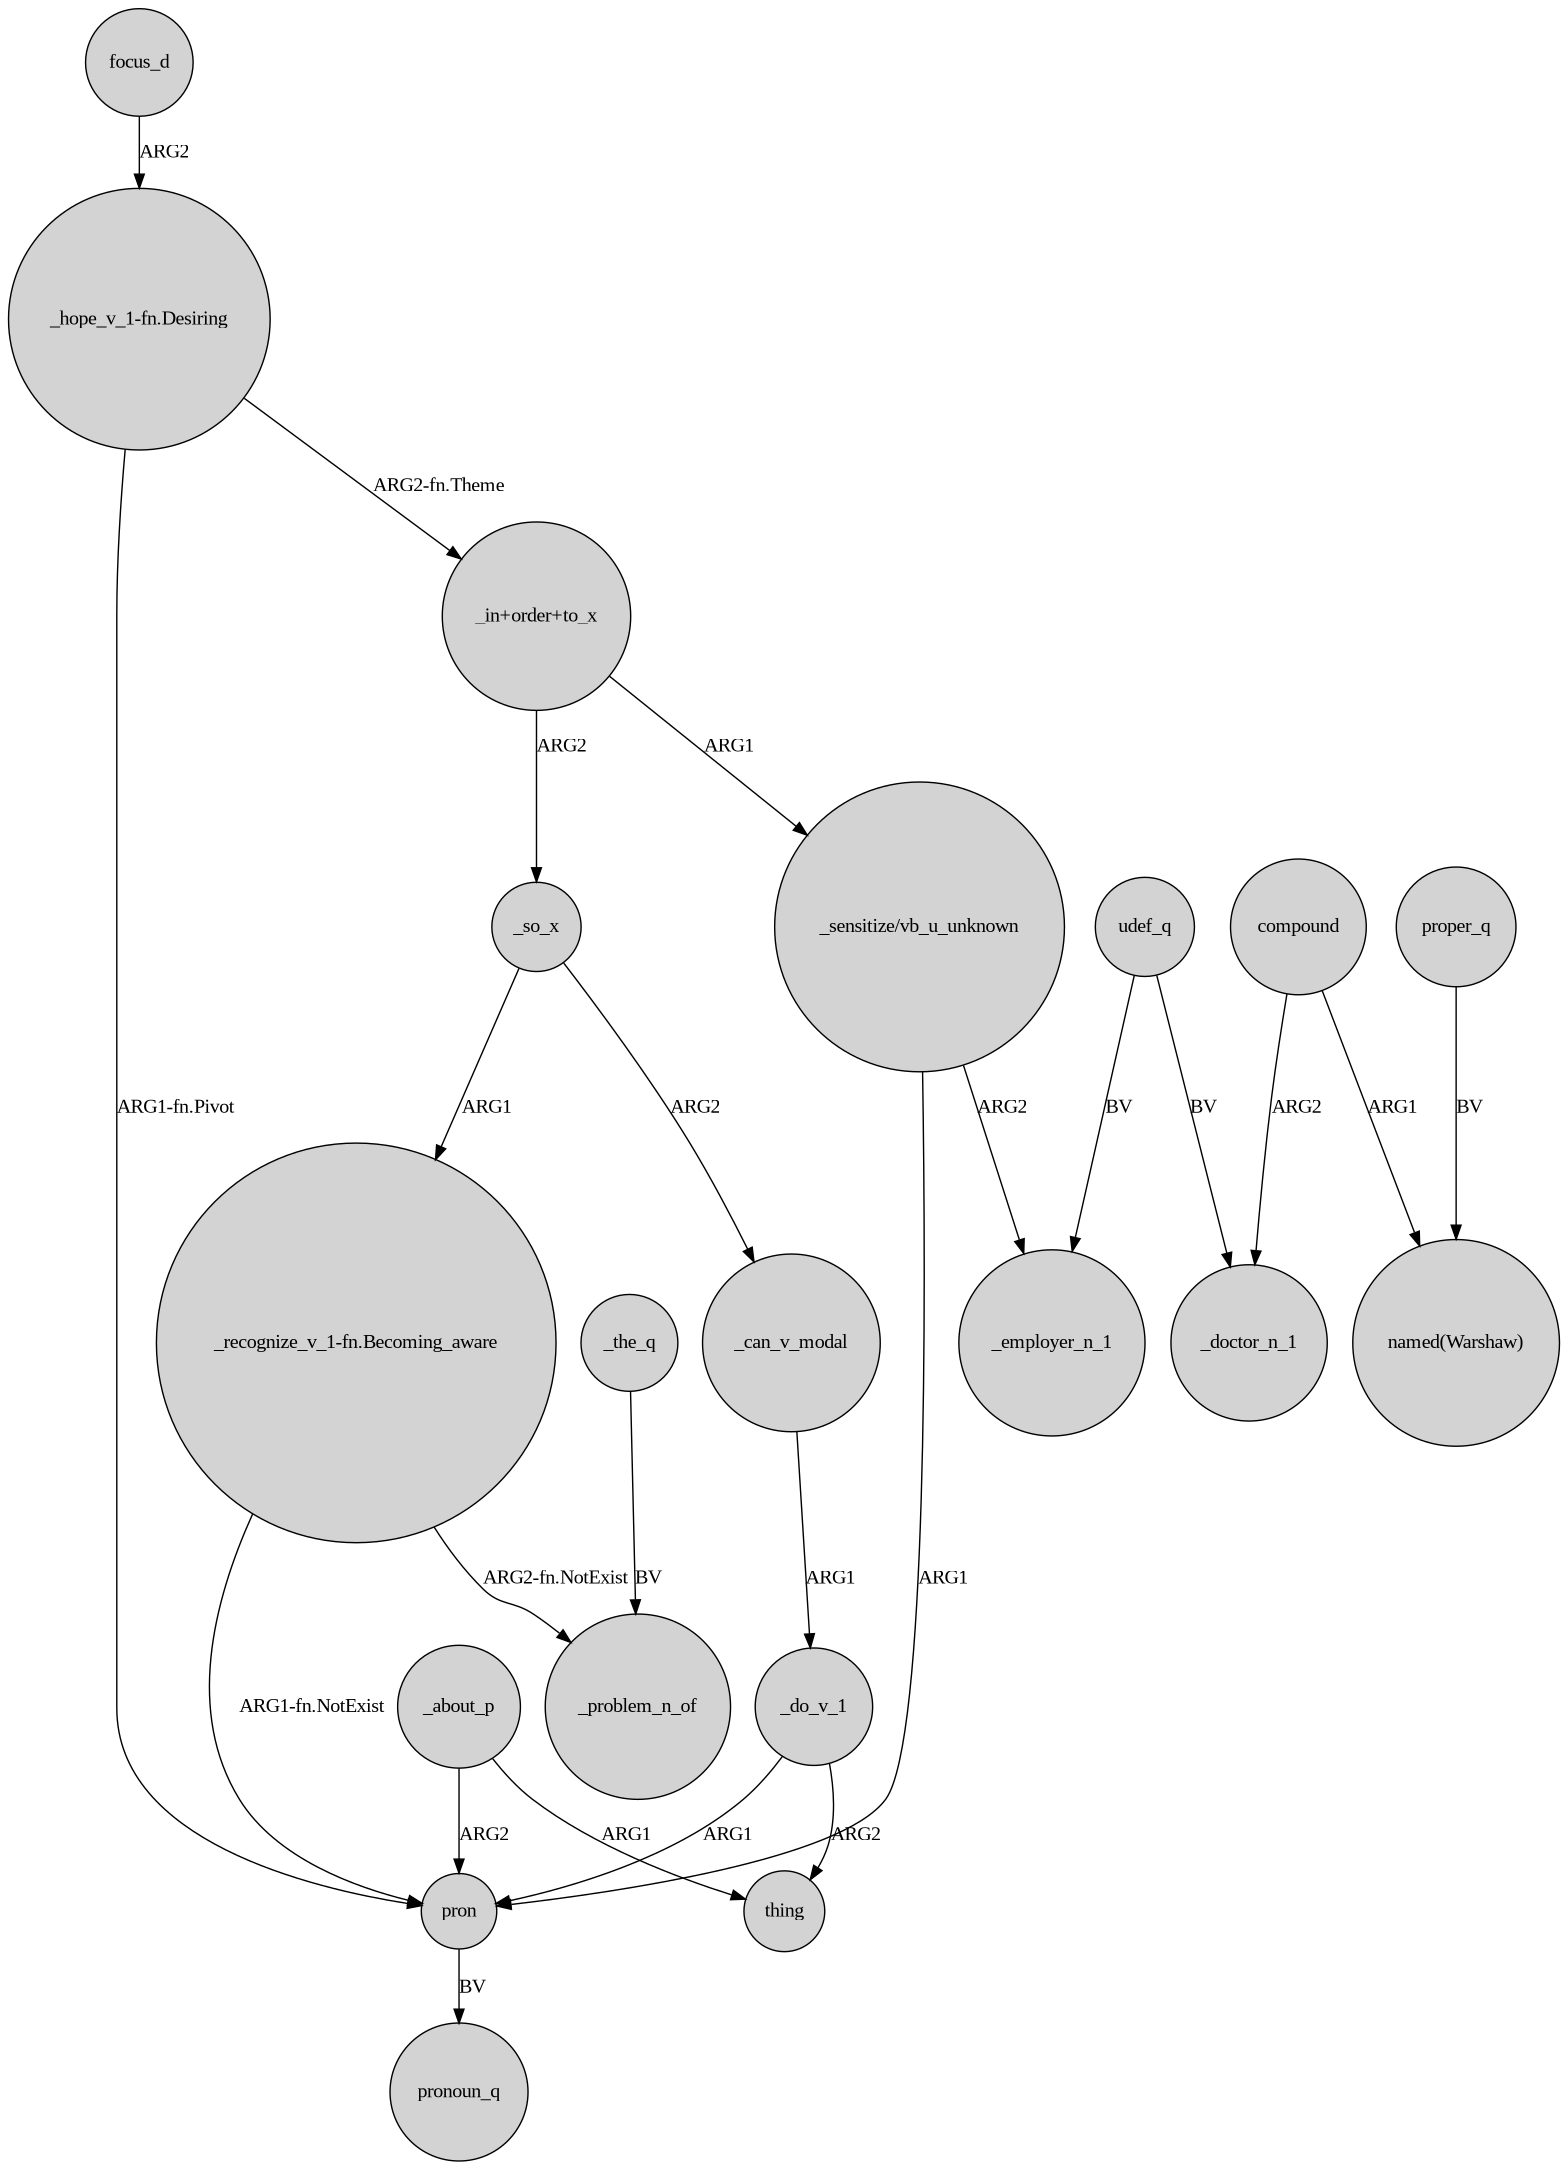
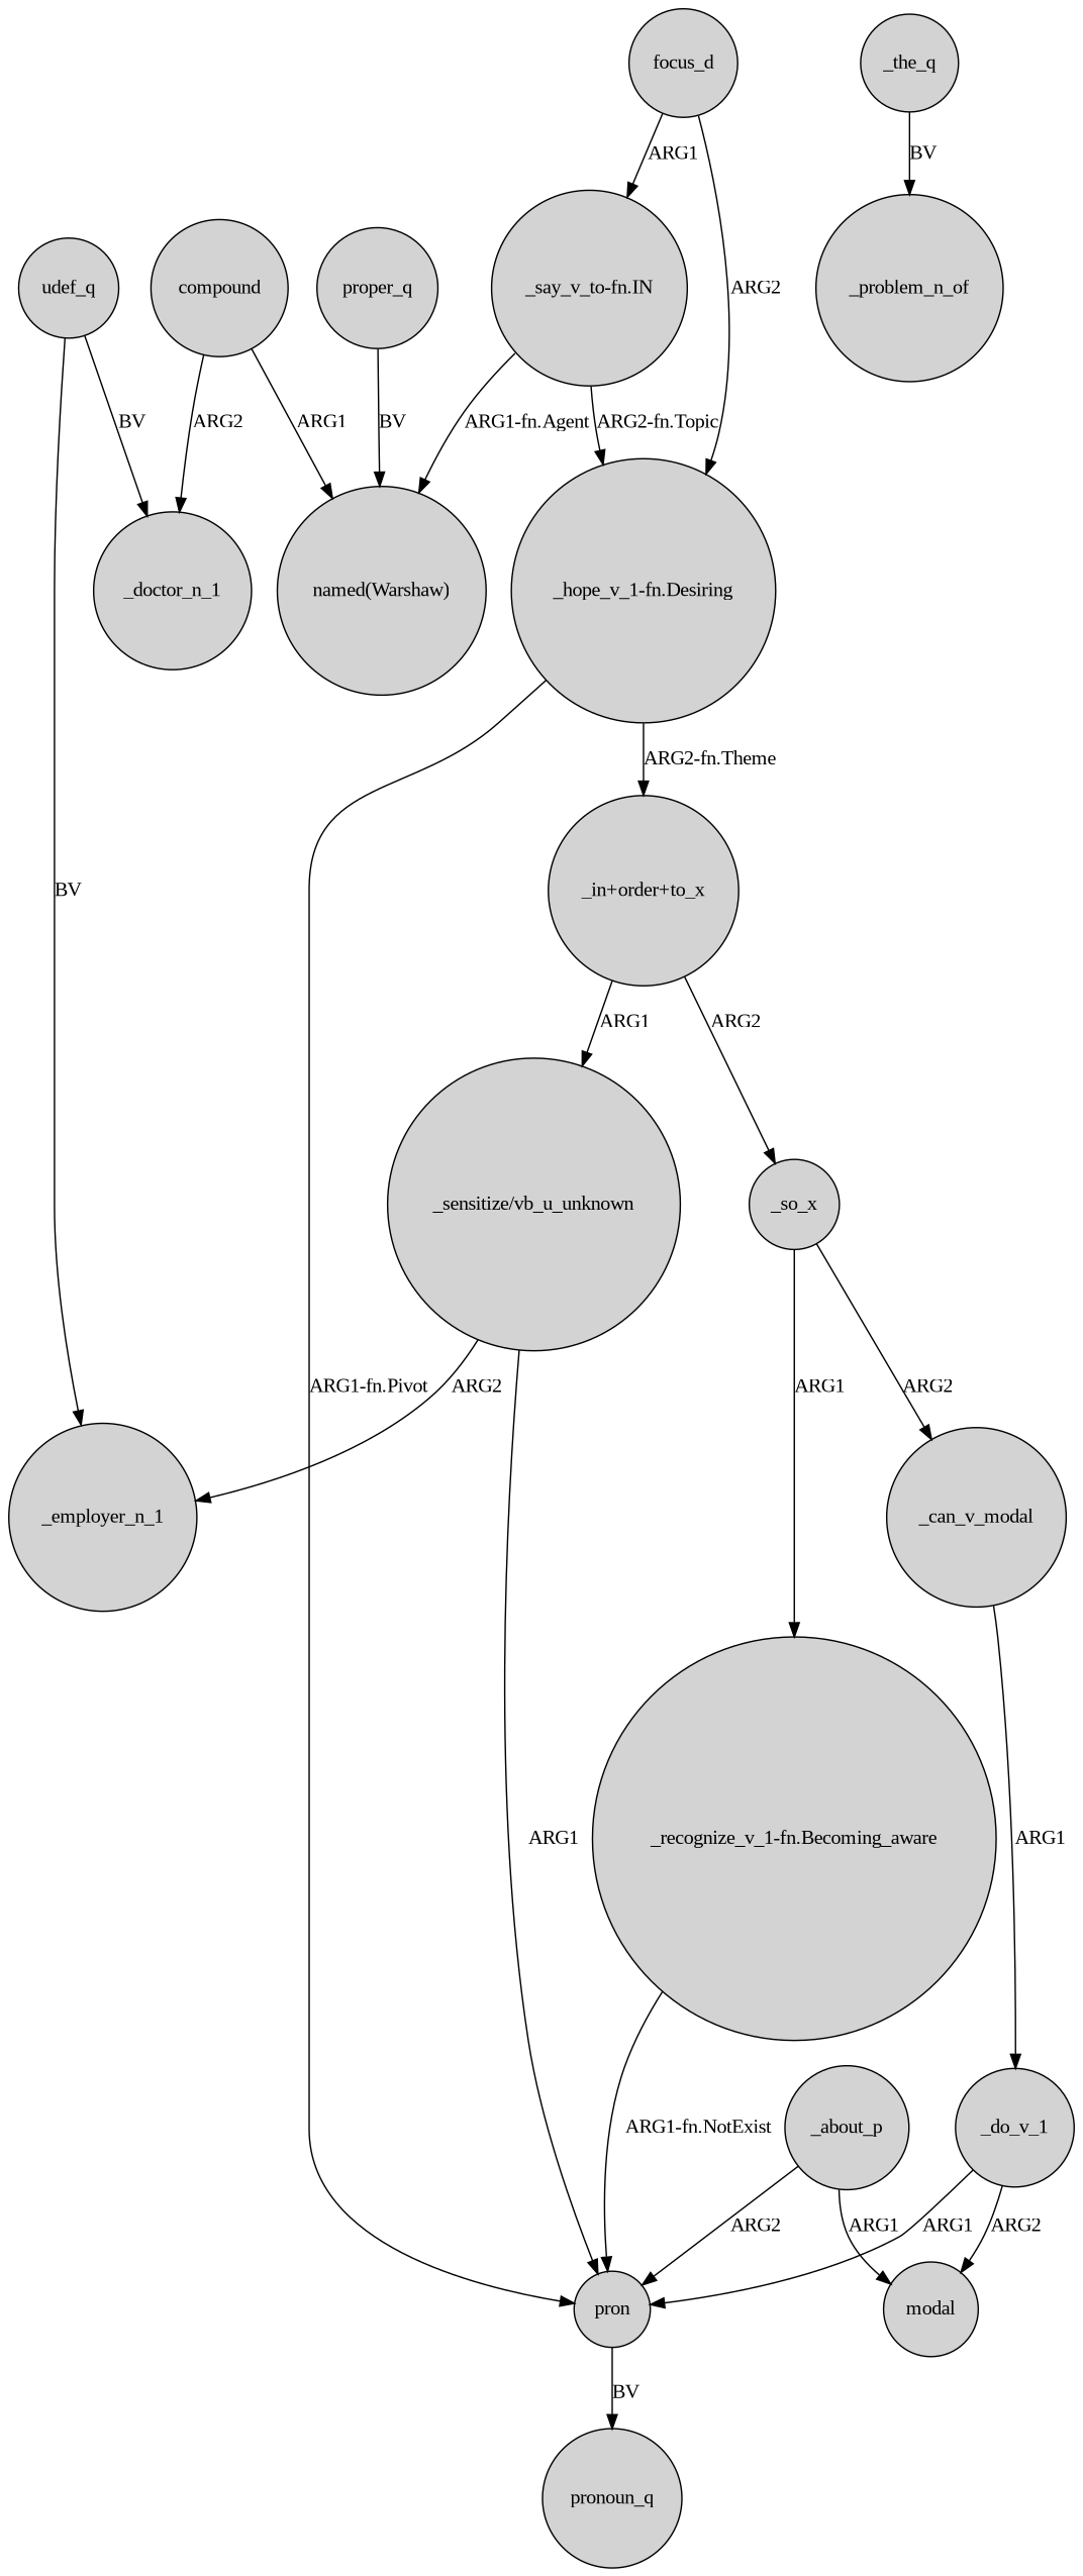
  digraph {
    fontname="Liberation Serif"
    node [fontname="Liberation Serif" shape=circle style=filled]
    edge [fontname="Liberation Serif"]
    "_recognize_v_1-fn.Becoming_aware"
    _problem_n_of
    pron
    pronoun_q
    "_hope_v_1-fn.Desiring"
    "_in+order+to_x"
    "_sensitize/vb_u_unknown"
    _so_x
+   "_say_v_to-fn.IN"
    "named(Warshaw)"
    proper_q
    compound
    _doctor_n_1
    _the_q
    focus_d
    _employer_n_1
    _can_v_modal
    udef_q
    _about_p
-   thing
+   thing [label=modal]
    _do_v_1
-   "_recognize_v_1-fn.Becoming_aware" -> _problem_n_of [label="ARG2-fn.NotExist"]
    "_recognize_v_1-fn.Becoming_aware" -> pron [label="ARG1-fn.NotExist"]
    pron -> pronoun_q [label=BV]
    "_hope_v_1-fn.Desiring" -> pron [label="ARG1-fn.Pivot"]
    "_hope_v_1-fn.Desiring" -> "_in+order+to_x" [label="ARG2-fn.Theme"]
    "_in+order+to_x" -> "_sensitize/vb_u_unknown" [label=ARG1]
    "_in+order+to_x" -> _so_x [label=ARG2]
    "_sensitize/vb_u_unknown" -> pron [label=ARG1]
    "_sensitize/vb_u_unknown" -> _employer_n_1 [label=ARG2]
    _so_x -> "_recognize_v_1-fn.Becoming_aware" [label=ARG1]
    _so_x -> _can_v_modal [label=ARG2]
+   "_say_v_to-fn.IN" -> "_hope_v_1-fn.Desiring" [label="ARG2-fn.Topic"]
+   "_say_v_to-fn.IN" -> "named(Warshaw)" [label="ARG1-fn.Agent"]
    proper_q -> "named(Warshaw)" [label=BV]
    compound -> "named(Warshaw)" [label=ARG1]
    compound -> _doctor_n_1 [label=ARG2]
    _the_q -> _problem_n_of [label=BV]
    focus_d -> "_hope_v_1-fn.Desiring" [label=ARG2]
+   focus_d -> "_say_v_to-fn.IN" [label=ARG1]
    _can_v_modal -> _do_v_1 [label=ARG1]
    udef_q -> _doctor_n_1 [label=BV]
    udef_q -> _employer_n_1 [label=BV]
    _about_p -> pron [label=ARG2]
    _about_p -> thing [label=ARG1]
    _do_v_1 -> pron [label=ARG1]
    _do_v_1 -> thing [label=ARG2]
  }
